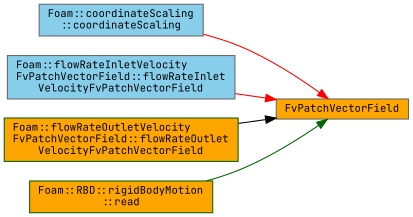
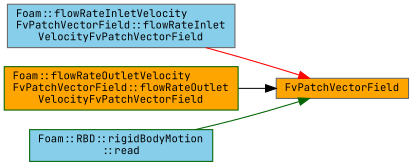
  digraph {
    fontname="JetBrains Mono"
    rankdir=RL
    node [color=gray40 fillcolor=skyblue fontname="JetBrains Mono" fontsize=10 shape=box style=filled]
    edge [color=red dir=back fontname="JetBrains Mono" fontsize=10 labelfontname=Helvetica labelfontsize=10 style=solid]
    n1 [fillcolor=orange fontcolor=black height=0.2 label=FvPatchVectorField width=0.4]
-   n2 [height=0.2 label="Foam::coordinateScaling\l::coordinateScaling" width=0.4]
    n3 [height=0.2 label="Foam::flowRateInletVelocity\lFvPatchVectorField::flowRateInlet\lVelocityFvPatchVectorField" width=0.4]
    n4 [color=darkgreen fillcolor=orange height=0.2 label="Foam::flowRateOutletVelocity\lFvPatchVectorField::flowRateOutlet\lVelocityFvPatchVectorField" width=0.4]
-   n5 [color=darkgreen fillcolor=orange height=0.2 label="Foam::RBD::rigidBodyMotion\l::read" width=0.4]
-   n1 -> n2
+   n5 [color=darkgreen height=0.2 label="Foam::RBD::rigidBodyMotion\l::read" width=0.4]
    n1 -> n3
    n1 -> n4 [color=black]
    n1 -> n5 [color=darkgreen]
  }
